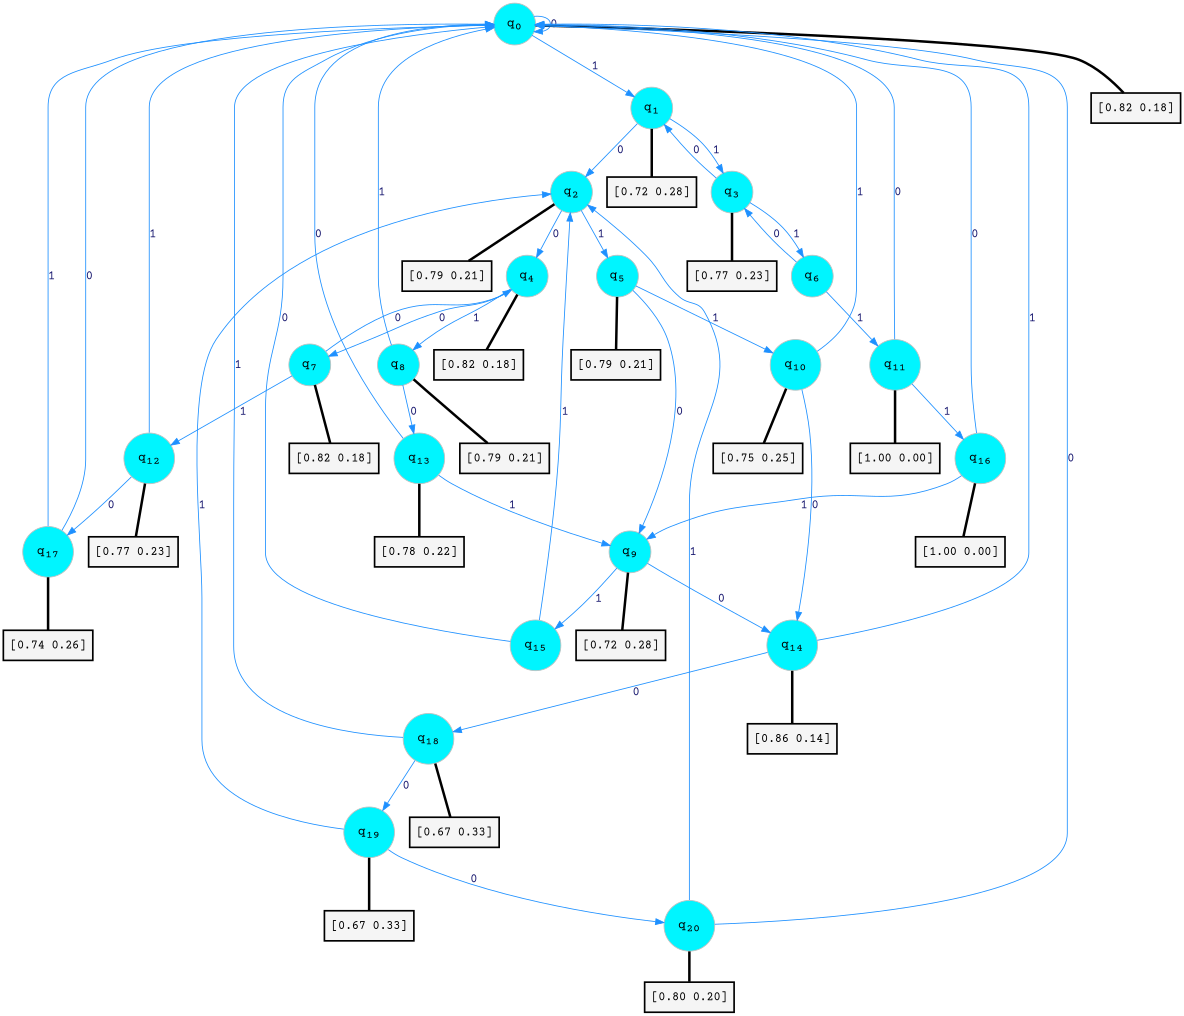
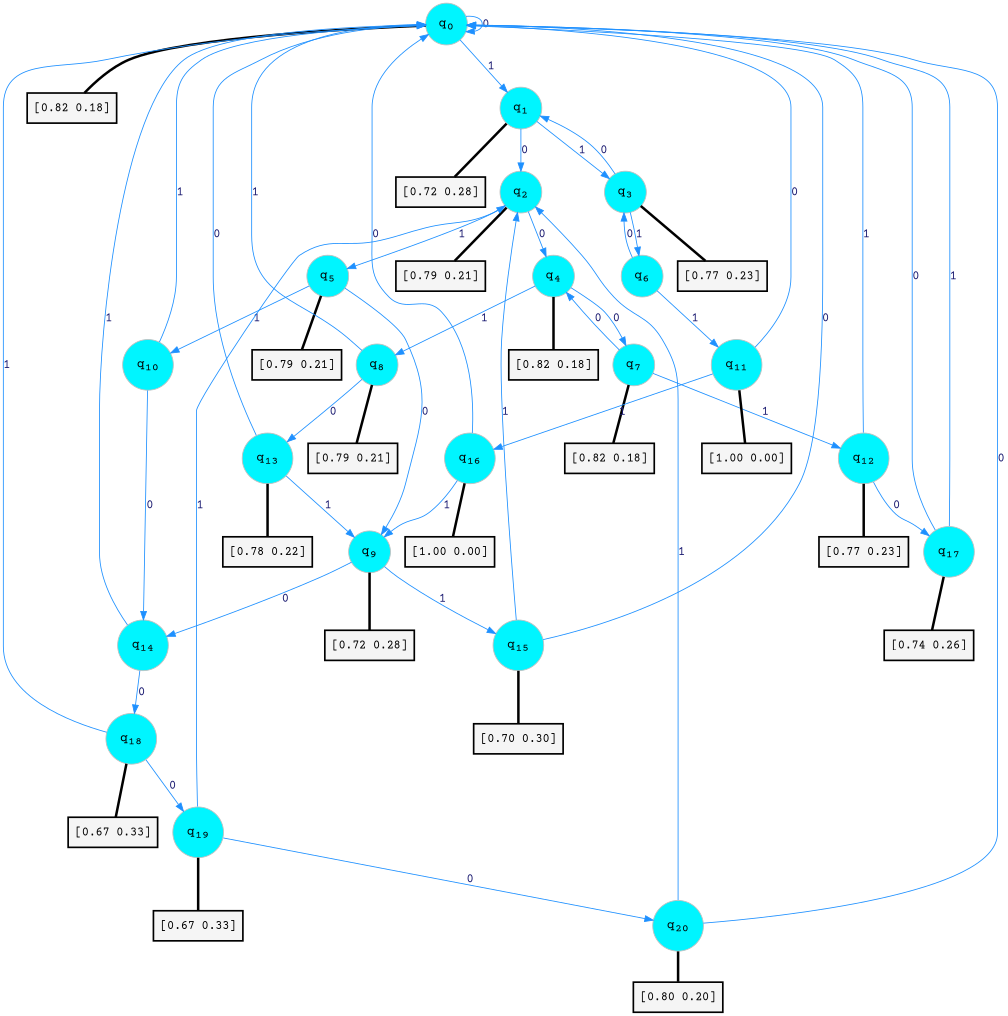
  digraph {
    fontname="Courier Prime"
    rankdir=TD
    node [color=gray fillcolor=turquoise1 fontcolor=black fontname="Courier Prime" fontsize=16 fontweight=bold shape=circle style=filled]
    edge [arrowsize=1 color=dodgerblue1 fontcolor=midnightblue fontname="Courier Prime" fontweight=bold penwidth=1 style=solid weight=20]
    n1 [label=<q<SUB>0</SUB>>]
    n2 [label=<q<SUB>1</SUB>>]
    n3 [color=black fillcolor=whitesmoke fontsize=14 label="[0.82 0.18]" penwidth=2 shape=box]
    n4 [label=<q<SUB>2</SUB>>]
    n5 [label=<q<SUB>3</SUB>>]
    n6 [color=black fillcolor=whitesmoke fontsize=14 label="[0.72 0.28]" penwidth=2 shape=box]
    n7 [label=<q<SUB>4</SUB>>]
    n8 [label=<q<SUB>5</SUB>>]
    n9 [color=black fillcolor=whitesmoke fontsize=14 label="[0.79 0.21]" penwidth=2 shape=box]
    n10 [label=<q<SUB>6</SUB>>]
    n11 [color=black fillcolor=whitesmoke fontsize=14 label="[0.77 0.23]" penwidth=2 shape=box]
    n12 [label=<q<SUB>7</SUB>>]
    n13 [label=<q<SUB>8</SUB>>]
    n14 [color=black fillcolor=whitesmoke fontsize=14 label="[0.82 0.18]" penwidth=2 shape=box]
    n15 [label=<q<SUB>9</SUB>>]
    n16 [label=<q<SUB>10</SUB>>]
    n17 [color=black fillcolor=whitesmoke fontsize=14 label="[0.79 0.21]" penwidth=2 shape=box]
    n18 [label=<q<SUB>11</SUB>>]
    n19 [label=<q<SUB>12</SUB>>]
    n20 [color=black fillcolor=whitesmoke fontsize=14 label="[0.82 0.18]" penwidth=2 shape=box]
    n21 [label=<q<SUB>13</SUB>>]
    n22 [color=black fillcolor=whitesmoke fontsize=14 label="[0.79 0.21]" penwidth=2 shape=box]
    n23 [label=<q<SUB>14</SUB>>]
    n24 [label=<q<SUB>15</SUB>>]
    n25 [color=black fillcolor=whitesmoke fontsize=14 label="[0.72 0.28]" penwidth=2 shape=box]
-   n26 [color=black fillcolor=whitesmoke fontsize=14 label="[0.75 0.25]" penwidth=2 shape=box]
    n27 [label=<q<SUB>16</SUB>>]
    n28 [color=black fillcolor=whitesmoke fontsize=14 label="[1.00 0.00]" penwidth=2 shape=box]
    n29 [label=<q<SUB>17</SUB>>]
    n30 [color=black fillcolor=whitesmoke fontsize=14 label="[0.77 0.23]" penwidth=2 shape=box]
    n31 [color=black fillcolor=whitesmoke fontsize=14 label="[0.78 0.22]" penwidth=2 shape=box]
    n32 [label=<q<SUB>18</SUB>>]
-   n33 [color=black fillcolor=whitesmoke fontsize=14 label="[0.86 0.14]" penwidth=2 shape=box]
+   n34 [color=black fillcolor=whitesmoke fontsize=14 label="[0.70 0.30]" penwidth=2 shape=box]
    n35 [color=black fillcolor=whitesmoke fontsize=14 label="[1.00 0.00]" penwidth=2 shape=box]
    n36 [color=black fillcolor=whitesmoke fontsize=14 label="[0.74 0.26]" penwidth=2 shape=box]
    n37 [label=<q<SUB>19</SUB>>]
    n38 [color=black fillcolor=whitesmoke fontsize=14 label="[0.67 0.33]" penwidth=2 shape=box]
    n39 [label=<q<SUB>20</SUB>>]
    n40 [color=black fillcolor=whitesmoke fontsize=14 label="[0.67 0.33]" penwidth=2 shape=box]
    n41 [color=black fillcolor=whitesmoke fontsize=14 label="[0.80 0.20]" penwidth=2 shape=box]
    n1 -> n1 [label=0]
    n1 -> n2 [label=1]
    n1 -> n3 [arrowhead=none color=black penwidth=3]
    n2 -> n4 [label=0]
    n2 -> n5 [label=1]
    n2 -> n6 [arrowhead=none color=black penwidth=3]
    n4 -> n7 [label=0]
    n4 -> n8 [label=1]
    n4 -> n9 [arrowhead=none color=black penwidth=3]
    n5 -> n2 [label=0]
    n5 -> n10 [label=1]
    n5 -> n11 [arrowhead=none color=black penwidth=3]
    n7 -> n12 [label=0]
    n7 -> n13 [label=1]
    n7 -> n14 [arrowhead=none color=black penwidth=3]
    n8 -> n15 [label=0]
    n8 -> n16 [label=1]
    n8 -> n17 [arrowhead=none color=black penwidth=3]
    n10 -> n5 [label=0]
    n10 -> n18 [label=1]
    n12 -> n7 [label=0]
    n12 -> n19 [label=1]
    n12 -> n20 [arrowhead=none color=black penwidth=3]
    n13 -> n1 [label=1]
    n13 -> n21 [label=0]
    n13 -> n22 [arrowhead=none color=black penwidth=3]
    n15 -> n23 [label=0]
    n15 -> n24 [label=1]
    n15 -> n25 [arrowhead=none color=black penwidth=3]
    n16 -> n1 [label=1]
    n16 -> n23 [label=0]
-   n16 -> n26 [arrowhead=none color=black penwidth=3]
    n18 -> n1 [label=0]
    n18 -> n27 [label=1]
    n18 -> n28 [arrowhead=none color=black penwidth=3]
    n19 -> n1 [label=1]
    n19 -> n29 [label=0]
    n19 -> n30 [arrowhead=none color=black penwidth=3]
    n21 -> n1 [label=0]
    n21 -> n15 [label=1]
    n21 -> n31 [arrowhead=none color=black penwidth=3]
    n23 -> n1 [label=1]
    n23 -> n32 [label=0]
-   n23 -> n33 [arrowhead=none color=black penwidth=3]
    n24 -> n1 [label=0]
    n24 -> n4 [label=1]
+   n24 -> n34 [arrowhead=none color=black penwidth=3]
    n27 -> n1 [label=0]
    n27 -> n15 [label=1]
    n27 -> n35 [arrowhead=none color=black penwidth=3]
    n29 -> n1 [label=0]
    n29 -> n1 [label=1]
    n29 -> n36 [arrowhead=none color=black penwidth=3]
    n32 -> n1 [label=1]
    n32 -> n37 [label=0]
    n32 -> n38 [arrowhead=none color=black penwidth=3]
    n37 -> n4 [label=1]
    n37 -> n39 [label=0]
    n37 -> n40 [arrowhead=none color=black penwidth=3]
    n39 -> n1 [label=0]
    n39 -> n4 [label=1]
    n39 -> n41 [arrowhead=none color=black penwidth=3]
  }
